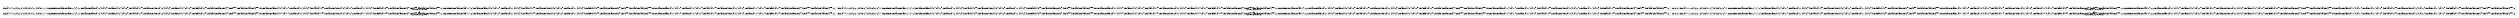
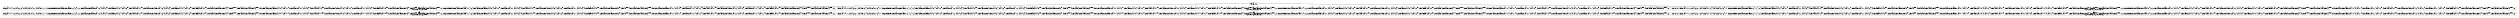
  digraph {
    rankdir=TB
    node [fillcolor=white shape=box style=filled]
    edge [style=dotted]
+   n1 [label=<O <BR/> neq(v<SUB>280</SUB>, v<SUB>273</SUB>)>]
    n2 [label=<C <BR/> mkng(C Var [v<SUB>179</SUB>], v<SUB>112</SUB>, C Sub [v<SUB>268</SUB> v<SUB>257</SUB>] : C Sub [C Succ [v<SUB>291</SUB>] v<SUB>276</SUB>] : [C Sub [Zero v<SUB>86</SUB>]], v<SUB>114</SUB>), non_ground_member(C Term [Clause C Term [Parent v<SUB>276</SUB> : [v<SUB>86</SUB>]] : v<SUB>128</SUB>], C Term [Clause C Term [Father C Var [v<SUB>180</SUB>] : [C Var [v<SUB>181</SUB>]]] : C Term [Parent C Var [v<SUB>182</SUB>] : [C Var [v<SUB>183</SUB>]]] : [C Term [Male [C Var [v<SUB>184</SUB>]]]]] : C Term [Clause C Term [Mother C Var [v<SUB>185</SUB>] : [C Var [v<SUB>186</SUB>]]] : C Term [Parent C Var [v<SUB>187</SUB>] : [C Var [v<SUB>188</SUB>]]] : [C Term [Female [C Var [v<SUB>189</SUB>]]]]] : C Term [Clause [C Term [Parent C Term [A []] : [C Term [B []]]]]] : [C Term [Clause [C Term [Male [C Term [A []]]]]]]), solve(C Term [Clause C Term [Father C Var [v<SUB>190</SUB>] : [C Var [v<SUB>191</SUB>]]] : C Term [Parent C Var [v<SUB>192</SUB>] : [C Var [v<SUB>193</SUB>]]] : [C Term [Male [C Var [v<SUB>194</SUB>]]]]] : C Term [Clause C Term [Mother C Var [v<SUB>195</SUB>] : [C Var [v<SUB>196</SUB>]]] : C Term [Parent C Var [v<SUB>197</SUB>] : [C Var [v<SUB>198</SUB>]]] : [C Term [Female [C Var [v<SUB>199</SUB>]]]]] : C Term [Clause [C Term [Parent C Term [A []] : [C Term [B []]]]]] : [C Term [Clause [C Term [Male [C Term [A []]]]]]], v<SUB>128</SUB>), non_ground_member(C Term [Clause C Term [Male [v<SUB>112</SUB>]] : v<SUB>133</SUB>], C Term [Clause C Term [Father C Var [v<SUB>200</SUB>] : [C Var [v<SUB>201</SUB>]]] : C Term [Parent C Var [v<SUB>202</SUB>] : [C Var [v<SUB>203</SUB>]]] : [C Term [Male [C Var [v<SUB>204</SUB>]]]]] : C Term [Clause C Term [Mother C Var [v<SUB>205</SUB>] : [C Var [v<SUB>206</SUB>]]] : C Term [Parent C Var [v<SUB>207</SUB>] : [C Var [v<SUB>208</SUB>]]] : [C Term [Female [C Var [v<SUB>209</SUB>]]]]] : C Term [Clause [C Term [Parent C Term [A []] : [C Term [B []]]]]] : [C Term [Clause [C Term [Male [C Term [A []]]]]]]), solve(C Term [Clause C Term [Father C Var [v<SUB>210</SUB>] : [C Var [v<SUB>211</SUB>]]] : C Term [Parent C Var [v<SUB>212</SUB>] : [C Var [v<SUB>213</SUB>]]] : [C Term [Male [C Var [v<SUB>214</SUB>]]]]] : C Term [Clause C Term [Mother C Var [v<SUB>215</SUB>] : [C Var [v<SUB>216</SUB>]]] : C Term [Parent C Var [v<SUB>217</SUB>] : [C Var [v<SUB>218</SUB>]]] : [C Term [Female [C Var [v<SUB>219</SUB>]]]]] : C Term [Clause [C Term [Parent C Term [A []] : [C Term [B []]]]]] : [C Term [Clause [C Term [Male [C Term [A []]]]]]], v<SUB>133</SUB>) <BR/>  [ v<SUB>273</SUB> &rarr; C Succ [v<SUB>291</SUB>], v<SUB>280</SUB> &rarr; Zero ] >]
    n3 [label=<C <BR/> mkng(C Var [v<SUB>179</SUB>], v<SUB>112</SUB>, C Sub [v<SUB>268</SUB> v<SUB>257</SUB>] : C Sub [Zero v<SUB>276</SUB>] : [C Sub [C Succ [v<SUB>292</SUB>] v<SUB>86</SUB>]], v<SUB>114</SUB>), non_ground_member(C Term [Clause C Term [Parent v<SUB>276</SUB> : [v<SUB>86</SUB>]] : v<SUB>128</SUB>], C Term [Clause C Term [Father C Var [v<SUB>180</SUB>] : [C Var [v<SUB>181</SUB>]]] : C Term [Parent C Var [v<SUB>182</SUB>] : [C Var [v<SUB>183</SUB>]]] : [C Term [Male [C Var [v<SUB>184</SUB>]]]]] : C Term [Clause C Term [Mother C Var [v<SUB>185</SUB>] : [C Var [v<SUB>186</SUB>]]] : C Term [Parent C Var [v<SUB>187</SUB>] : [C Var [v<SUB>188</SUB>]]] : [C Term [Female [C Var [v<SUB>189</SUB>]]]]] : C Term [Clause [C Term [Parent C Term [A []] : [C Term [B []]]]]] : [C Term [Clause [C Term [Male [C Term [A []]]]]]]), solve(C Term [Clause C Term [Father C Var [v<SUB>190</SUB>] : [C Var [v<SUB>191</SUB>]]] : C Term [Parent C Var [v<SUB>192</SUB>] : [C Var [v<SUB>193</SUB>]]] : [C Term [Male [C Var [v<SUB>194</SUB>]]]]] : C Term [Clause C Term [Mother C Var [v<SUB>195</SUB>] : [C Var [v<SUB>196</SUB>]]] : C Term [Parent C Var [v<SUB>197</SUB>] : [C Var [v<SUB>198</SUB>]]] : [C Term [Female [C Var [v<SUB>199</SUB>]]]]] : C Term [Clause [C Term [Parent C Term [A []] : [C Term [B []]]]]] : [C Term [Clause [C Term [Male [C Term [A []]]]]]], v<SUB>128</SUB>), non_ground_member(C Term [Clause C Term [Male [v<SUB>112</SUB>]] : v<SUB>133</SUB>], C Term [Clause C Term [Father C Var [v<SUB>200</SUB>] : [C Var [v<SUB>201</SUB>]]] : C Term [Parent C Var [v<SUB>202</SUB>] : [C Var [v<SUB>203</SUB>]]] : [C Term [Male [C Var [v<SUB>204</SUB>]]]]] : C Term [Clause C Term [Mother C Var [v<SUB>205</SUB>] : [C Var [v<SUB>206</SUB>]]] : C Term [Parent C Var [v<SUB>207</SUB>] : [C Var [v<SUB>208</SUB>]]] : [C Term [Female [C Var [v<SUB>209</SUB>]]]]] : C Term [Clause [C Term [Parent C Term [A []] : [C Term [B []]]]]] : [C Term [Clause [C Term [Male [C Term [A []]]]]]]), solve(C Term [Clause C Term [Father C Var [v<SUB>210</SUB>] : [C Var [v<SUB>211</SUB>]]] : C Term [Parent C Var [v<SUB>212</SUB>] : [C Var [v<SUB>213</SUB>]]] : [C Term [Male [C Var [v<SUB>214</SUB>]]]]] : C Term [Clause C Term [Mother C Var [v<SUB>215</SUB>] : [C Var [v<SUB>216</SUB>]]] : C Term [Parent C Var [v<SUB>217</SUB>] : [C Var [v<SUB>218</SUB>]]] : [C Term [Female [C Var [v<SUB>219</SUB>]]]]] : C Term [Clause [C Term [Parent C Term [A []] : [C Term [B []]]]]] : [C Term [Clause [C Term [Male [C Term [A []]]]]]], v<SUB>133</SUB>) <BR/>  [ v<SUB>273</SUB> &rarr; Zero, v<SUB>280</SUB> &rarr; C Succ [v<SUB>292</SUB>] ] >]
    n4 [label=<C <BR/> neq(v<SUB>293</SUB>, v<SUB>294</SUB>), mkng(C Var [v<SUB>179</SUB>], v<SUB>112</SUB>, C Sub [v<SUB>268</SUB> v<SUB>257</SUB>] : C Sub [C Succ [v<SUB>294</SUB>] v<SUB>276</SUB>] : [C Sub [C Succ [v<SUB>293</SUB>] v<SUB>86</SUB>]], v<SUB>114</SUB>), non_ground_member(C Term [Clause C Term [Parent v<SUB>276</SUB> : [v<SUB>86</SUB>]] : v<SUB>128</SUB>], C Term [Clause C Term [Father C Var [v<SUB>180</SUB>] : [C Var [v<SUB>181</SUB>]]] : C Term [Parent C Var [v<SUB>182</SUB>] : [C Var [v<SUB>183</SUB>]]] : [C Term [Male [C Var [v<SUB>184</SUB>]]]]] : C Term [Clause C Term [Mother C Var [v<SUB>185</SUB>] : [C Var [v<SUB>186</SUB>]]] : C Term [Parent C Var [v<SUB>187</SUB>] : [C Var [v<SUB>188</SUB>]]] : [C Term [Female [C Var [v<SUB>189</SUB>]]]]] : C Term [Clause [C Term [Parent C Term [A []] : [C Term [B []]]]]] : [C Term [Clause [C Term [Male [C Term [A []]]]]]]), solve(C Term [Clause C Term [Father C Var [v<SUB>190</SUB>] : [C Var [v<SUB>191</SUB>]]] : C Term [Parent C Var [v<SUB>192</SUB>] : [C Var [v<SUB>193</SUB>]]] : [C Term [Male [C Var [v<SUB>194</SUB>]]]]] : C Term [Clause C Term [Mother C Var [v<SUB>195</SUB>] : [C Var [v<SUB>196</SUB>]]] : C Term [Parent C Var [v<SUB>197</SUB>] : [C Var [v<SUB>198</SUB>]]] : [C Term [Female [C Var [v<SUB>199</SUB>]]]]] : C Term [Clause [C Term [Parent C Term [A []] : [C Term [B []]]]]] : [C Term [Clause [C Term [Male [C Term [A []]]]]]], v<SUB>128</SUB>), non_ground_member(C Term [Clause C Term [Male [v<SUB>112</SUB>]] : v<SUB>133</SUB>], C Term [Clause C Term [Father C Var [v<SUB>200</SUB>] : [C Var [v<SUB>201</SUB>]]] : C Term [Parent C Var [v<SUB>202</SUB>] : [C Var [v<SUB>203</SUB>]]] : [C Term [Male [C Var [v<SUB>204</SUB>]]]]] : C Term [Clause C Term [Mother C Var [v<SUB>205</SUB>] : [C Var [v<SUB>206</SUB>]]] : C Term [Parent C Var [v<SUB>207</SUB>] : [C Var [v<SUB>208</SUB>]]] : [C Term [Female [C Var [v<SUB>209</SUB>]]]]] : C Term [Clause [C Term [Parent C Term [A []] : [C Term [B []]]]]] : [C Term [Clause [C Term [Male [C Term [A []]]]]]]), solve(C Term [Clause C Term [Father C Var [v<SUB>210</SUB>] : [C Var [v<SUB>211</SUB>]]] : C Term [Parent C Var [v<SUB>212</SUB>] : [C Var [v<SUB>213</SUB>]]] : [C Term [Male [C Var [v<SUB>214</SUB>]]]]] : C Term [Clause C Term [Mother C Var [v<SUB>215</SUB>] : [C Var [v<SUB>216</SUB>]]] : C Term [Parent C Var [v<SUB>217</SUB>] : [C Var [v<SUB>218</SUB>]]] : [C Term [Female [C Var [v<SUB>219</SUB>]]]]] : C Term [Clause [C Term [Parent C Term [A []] : [C Term [B []]]]]] : [C Term [Clause [C Term [Male [C Term [A []]]]]]], v<SUB>133</SUB>) <BR/>  [ v<SUB>273</SUB> &rarr; C Succ [v<SUB>294</SUB>], v<SUB>280</SUB> &rarr; C Succ [v<SUB>293</SUB>] ] >]
    n5 [label=<Leaf <BR/> mkng(C Var [v<SUB>179</SUB>], v<SUB>112</SUB>, C Sub [v<SUB>268</SUB> v<SUB>257</SUB>] : C Sub [C Succ [v<SUB>291</SUB>] v<SUB>276</SUB>] : [C Sub [Zero v<SUB>86</SUB>]], v<SUB>114</SUB>), non_ground_member(C Term [Clause C Term [Parent v<SUB>276</SUB> : [v<SUB>86</SUB>]] : v<SUB>128</SUB>], C Term [Clause C Term [Father C Var [v<SUB>180</SUB>] : [C Var [v<SUB>181</SUB>]]] : C Term [Parent C Var [v<SUB>182</SUB>] : [C Var [v<SUB>183</SUB>]]] : [C Term [Male [C Var [v<SUB>184</SUB>]]]]] : C Term [Clause C Term [Mother C Var [v<SUB>185</SUB>] : [C Var [v<SUB>186</SUB>]]] : C Term [Parent C Var [v<SUB>187</SUB>] : [C Var [v<SUB>188</SUB>]]] : [C Term [Female [C Var [v<SUB>189</SUB>]]]]] : C Term [Clause [C Term [Parent C Term [A []] : [C Term [B []]]]]] : [C Term [Clause [C Term [Male [C Term [A []]]]]]]), solve(C Term [Clause C Term [Father C Var [v<SUB>190</SUB>] : [C Var [v<SUB>191</SUB>]]] : C Term [Parent C Var [v<SUB>192</SUB>] : [C Var [v<SUB>193</SUB>]]] : [C Term [Male [C Var [v<SUB>194</SUB>]]]]] : C Term [Clause C Term [Mother C Var [v<SUB>195</SUB>] : [C Var [v<SUB>196</SUB>]]] : C Term [Parent C Var [v<SUB>197</SUB>] : [C Var [v<SUB>198</SUB>]]] : [C Term [Female [C Var [v<SUB>199</SUB>]]]]] : C Term [Clause [C Term [Parent C Term [A []] : [C Term [B []]]]]] : [C Term [Clause [C Term [Male [C Term [A []]]]]]], v<SUB>128</SUB>), non_ground_member(C Term [Clause C Term [Male [v<SUB>112</SUB>]] : v<SUB>133</SUB>], C Term [Clause C Term [Father C Var [v<SUB>200</SUB>] : [C Var [v<SUB>201</SUB>]]] : C Term [Parent C Var [v<SUB>202</SUB>] : [C Var [v<SUB>203</SUB>]]] : [C Term [Male [C Var [v<SUB>204</SUB>]]]]] : C Term [Clause C Term [Mother C Var [v<SUB>205</SUB>] : [C Var [v<SUB>206</SUB>]]] : C Term [Parent C Var [v<SUB>207</SUB>] : [C Var [v<SUB>208</SUB>]]] : [C Term [Female [C Var [v<SUB>209</SUB>]]]]] : C Term [Clause [C Term [Parent C Term [A []] : [C Term [B []]]]]] : [C Term [Clause [C Term [Male [C Term [A []]]]]]]), solve(C Term [Clause C Term [Father C Var [v<SUB>210</SUB>] : [C Var [v<SUB>211</SUB>]]] : C Term [Parent C Var [v<SUB>212</SUB>] : [C Var [v<SUB>213</SUB>]]] : [C Term [Male [C Var [v<SUB>214</SUB>]]]]] : C Term [Clause C Term [Mother C Var [v<SUB>215</SUB>] : [C Var [v<SUB>216</SUB>]]] : C Term [Parent C Var [v<SUB>217</SUB>] : [C Var [v<SUB>218</SUB>]]] : [C Term [Female [C Var [v<SUB>219</SUB>]]]]] : C Term [Clause [C Term [Parent C Term [A []] : [C Term [B []]]]]] : [C Term [Clause [C Term [Male [C Term [A []]]]]]], v<SUB>133</SUB>) <BR/>  [ v<SUB>273</SUB> &rarr; C Succ [v<SUB>291</SUB>], v<SUB>280</SUB> &rarr; Zero ] >]
    n6 [label=<Leaf <BR/> mkng(C Var [v<SUB>179</SUB>], v<SUB>112</SUB>, C Sub [v<SUB>268</SUB> v<SUB>257</SUB>] : C Sub [Zero v<SUB>276</SUB>] : [C Sub [C Succ [v<SUB>292</SUB>] v<SUB>86</SUB>]], v<SUB>114</SUB>), non_ground_member(C Term [Clause C Term [Parent v<SUB>276</SUB> : [v<SUB>86</SUB>]] : v<SUB>128</SUB>], C Term [Clause C Term [Father C Var [v<SUB>180</SUB>] : [C Var [v<SUB>181</SUB>]]] : C Term [Parent C Var [v<SUB>182</SUB>] : [C Var [v<SUB>183</SUB>]]] : [C Term [Male [C Var [v<SUB>184</SUB>]]]]] : C Term [Clause C Term [Mother C Var [v<SUB>185</SUB>] : [C Var [v<SUB>186</SUB>]]] : C Term [Parent C Var [v<SUB>187</SUB>] : [C Var [v<SUB>188</SUB>]]] : [C Term [Female [C Var [v<SUB>189</SUB>]]]]] : C Term [Clause [C Term [Parent C Term [A []] : [C Term [B []]]]]] : [C Term [Clause [C Term [Male [C Term [A []]]]]]]), solve(C Term [Clause C Term [Father C Var [v<SUB>190</SUB>] : [C Var [v<SUB>191</SUB>]]] : C Term [Parent C Var [v<SUB>192</SUB>] : [C Var [v<SUB>193</SUB>]]] : [C Term [Male [C Var [v<SUB>194</SUB>]]]]] : C Term [Clause C Term [Mother C Var [v<SUB>195</SUB>] : [C Var [v<SUB>196</SUB>]]] : C Term [Parent C Var [v<SUB>197</SUB>] : [C Var [v<SUB>198</SUB>]]] : [C Term [Female [C Var [v<SUB>199</SUB>]]]]] : C Term [Clause [C Term [Parent C Term [A []] : [C Term [B []]]]]] : [C Term [Clause [C Term [Male [C Term [A []]]]]]], v<SUB>128</SUB>), non_ground_member(C Term [Clause C Term [Male [v<SUB>112</SUB>]] : v<SUB>133</SUB>], C Term [Clause C Term [Father C Var [v<SUB>200</SUB>] : [C Var [v<SUB>201</SUB>]]] : C Term [Parent C Var [v<SUB>202</SUB>] : [C Var [v<SUB>203</SUB>]]] : [C Term [Male [C Var [v<SUB>204</SUB>]]]]] : C Term [Clause C Term [Mother C Var [v<SUB>205</SUB>] : [C Var [v<SUB>206</SUB>]]] : C Term [Parent C Var [v<SUB>207</SUB>] : [C Var [v<SUB>208</SUB>]]] : [C Term [Female [C Var [v<SUB>209</SUB>]]]]] : C Term [Clause [C Term [Parent C Term [A []] : [C Term [B []]]]]] : [C Term [Clause [C Term [Male [C Term [A []]]]]]]), solve(C Term [Clause C Term [Father C Var [v<SUB>210</SUB>] : [C Var [v<SUB>211</SUB>]]] : C Term [Parent C Var [v<SUB>212</SUB>] : [C Var [v<SUB>213</SUB>]]] : [C Term [Male [C Var [v<SUB>214</SUB>]]]]] : C Term [Clause C Term [Mother C Var [v<SUB>215</SUB>] : [C Var [v<SUB>216</SUB>]]] : C Term [Parent C Var [v<SUB>217</SUB>] : [C Var [v<SUB>218</SUB>]]] : [C Term [Female [C Var [v<SUB>219</SUB>]]]]] : C Term [Clause [C Term [Parent C Term [A []] : [C Term [B []]]]]] : [C Term [Clause [C Term [Male [C Term [A []]]]]]], v<SUB>133</SUB>) <BR/>  [ v<SUB>273</SUB> &rarr; Zero, v<SUB>280</SUB> &rarr; C Succ [v<SUB>292</SUB>] ] >]
    n7 [label=<Leaf <BR/> neq(v<SUB>293</SUB>, v<SUB>294</SUB>), mkng(C Var [v<SUB>179</SUB>], v<SUB>112</SUB>, C Sub [v<SUB>268</SUB> v<SUB>257</SUB>] : C Sub [C Succ [v<SUB>294</SUB>] v<SUB>276</SUB>] : [C Sub [C Succ [v<SUB>293</SUB>] v<SUB>86</SUB>]], v<SUB>114</SUB>), non_ground_member(C Term [Clause C Term [Parent v<SUB>276</SUB> : [v<SUB>86</SUB>]] : v<SUB>128</SUB>], C Term [Clause C Term [Father C Var [v<SUB>180</SUB>] : [C Var [v<SUB>181</SUB>]]] : C Term [Parent C Var [v<SUB>182</SUB>] : [C Var [v<SUB>183</SUB>]]] : [C Term [Male [C Var [v<SUB>184</SUB>]]]]] : C Term [Clause C Term [Mother C Var [v<SUB>185</SUB>] : [C Var [v<SUB>186</SUB>]]] : C Term [Parent C Var [v<SUB>187</SUB>] : [C Var [v<SUB>188</SUB>]]] : [C Term [Female [C Var [v<SUB>189</SUB>]]]]] : C Term [Clause [C Term [Parent C Term [A []] : [C Term [B []]]]]] : [C Term [Clause [C Term [Male [C Term [A []]]]]]]), solve(C Term [Clause C Term [Father C Var [v<SUB>190</SUB>] : [C Var [v<SUB>191</SUB>]]] : C Term [Parent C Var [v<SUB>192</SUB>] : [C Var [v<SUB>193</SUB>]]] : [C Term [Male [C Var [v<SUB>194</SUB>]]]]] : C Term [Clause C Term [Mother C Var [v<SUB>195</SUB>] : [C Var [v<SUB>196</SUB>]]] : C Term [Parent C Var [v<SUB>197</SUB>] : [C Var [v<SUB>198</SUB>]]] : [C Term [Female [C Var [v<SUB>199</SUB>]]]]] : C Term [Clause [C Term [Parent C Term [A []] : [C Term [B []]]]]] : [C Term [Clause [C Term [Male [C Term [A []]]]]]], v<SUB>128</SUB>), non_ground_member(C Term [Clause C Term [Male [v<SUB>112</SUB>]] : v<SUB>133</SUB>], C Term [Clause C Term [Father C Var [v<SUB>200</SUB>] : [C Var [v<SUB>201</SUB>]]] : C Term [Parent C Var [v<SUB>202</SUB>] : [C Var [v<SUB>203</SUB>]]] : [C Term [Male [C Var [v<SUB>204</SUB>]]]]] : C Term [Clause C Term [Mother C Var [v<SUB>205</SUB>] : [C Var [v<SUB>206</SUB>]]] : C Term [Parent C Var [v<SUB>207</SUB>] : [C Var [v<SUB>208</SUB>]]] : [C Term [Female [C Var [v<SUB>209</SUB>]]]]] : C Term [Clause [C Term [Parent C Term [A []] : [C Term [B []]]]]] : [C Term [Clause [C Term [Male [C Term [A []]]]]]]), solve(C Term [Clause C Term [Father C Var [v<SUB>210</SUB>] : [C Var [v<SUB>211</SUB>]]] : C Term [Parent C Var [v<SUB>212</SUB>] : [C Var [v<SUB>213</SUB>]]] : [C Term [Male [C Var [v<SUB>214</SUB>]]]]] : C Term [Clause C Term [Mother C Var [v<SUB>215</SUB>] : [C Var [v<SUB>216</SUB>]]] : C Term [Parent C Var [v<SUB>217</SUB>] : [C Var [v<SUB>218</SUB>]]] : [C Term [Female [C Var [v<SUB>219</SUB>]]]]] : C Term [Clause [C Term [Parent C Term [A []] : [C Term [B []]]]]] : [C Term [Clause [C Term [Male [C Term [A []]]]]]], v<SUB>133</SUB>) <BR/>  [ v<SUB>273</SUB> &rarr; C Succ [v<SUB>294</SUB>], v<SUB>280</SUB> &rarr; C Succ [v<SUB>293</SUB>] ] >]
+   n1 -> n2 [style=bold]
+   n1 -> n3
+   n1 -> n4 [style=bold]
    n2 -> n5
    n3 -> n6
    n4 -> n7
  }
